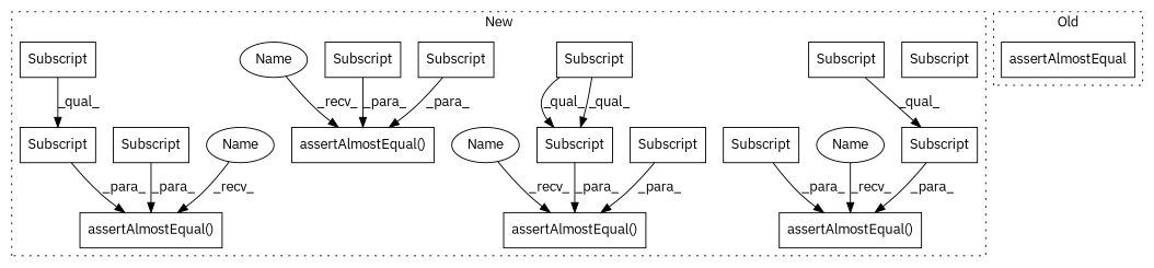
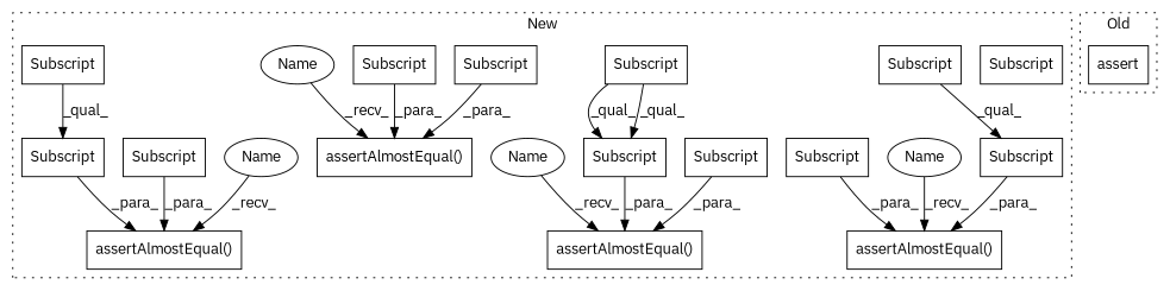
  digraph {
    fontname="IBM Plex Sans"
    node [a=63 l="10,0" s="1382,0" shape=box fontname="IBM Plex Sans"]
    edge [fontname="IBM Plex Sans"]
    n1 [a=75 l="23,1" label="assertAlmostEqual()" s="1248,1293"]
    n2 [a=75 l="23,1" label="assertAlmostEqual()" s="1359,1404"]
    n3 [a=75 l="23,1" label="assertAlmostEqual()" s="1414,1459"]
    n4 [label=Subscript]
    n5 [a=75 l="23,1" label="assertAlmostEqual()" s="1303,1349"]
    n6 [l="7,0" label=Subscript s="1437,0"]
    n7 [a=87 l=4 label=Name s=1414 shape=ellipse]
    n8 [a=87 l=4 label=Name s=1359 shape=ellipse]
    n9 [a=87 l=4 label=Name s=1248 shape=ellipse]
    n10 [a=87 l=4 label=Name s=1303 shape=ellipse]
    n11 [l="11,0" label=Subscript s="1338,0"]
    n12 [label=Subscript]
    n13 [label=Subscript s="1283,0"]
    n14 [label=Subscript s="1449,0"]
    n15 [label=Subscript s="1271,0"]
    n16 [label=Subscript s="1326,0"]
    n17 [label=Subscript s="1437,0"]
    n18 [l="7,0" label=Subscript]
    n19 [label=Subscript s="1394,0"]
    n20 [l="7,0" label=Subscript s="1271,0"]
-   n21 [a=65 l=7 label=assertAlmostEqual s=1292]
+   n21 [a=65 l=7 label=assert s=1292]
    subgraph cluster_1 {
      label=New
      style=dotted
      n1
      n2
      n3
      n4
      n5
      n6
      n7
      n8
      n9
      n10
      n11
      n12
      n13
      n14
      n15
      n16
      n17
      n18
      n19
      n20
    }
    subgraph cluster_2 {
      label=Old
      style=dotted
      n21
    }
    n6 -> n17 [label=_qual_]
    n7 -> n3 [label=_recv_]
    n8 -> n2 [label=_recv_]
    n9 -> n1 [label=_recv_]
    n10 -> n5 [label=_recv_]
    n11 -> n5 [label=_para_]
    n12 -> n2 [label=_para_]
    n13 -> n1 [label=_para_]
    n14 -> n3 [label=_para_]
    n15 -> n1 [label=_para_]
    n16 -> n5 [label=_para_]
    n17 -> n3 [label=_para_]
    n18 -> n12 [label=_qual_]
    n18 -> n12 [label=_qual_]
    n19 -> n2 [label=_para_]
    n20 -> n15 [label=_qual_]
  }
